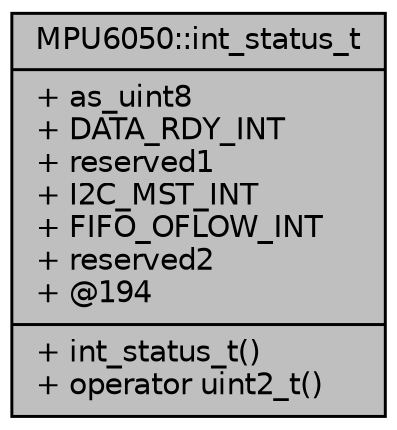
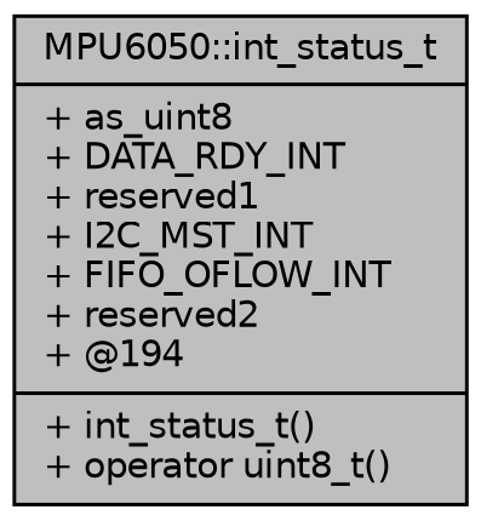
  digraph {
-   n1 [color=black fillcolor=grey75 fontcolor=black fontname=Helvetica fontsize=10 height=0.2 label="{MPU6050::int_status_t\n|+ as_uint8\l+ DATA_RDY_INT\l+ reserved1\l+ I2C_MST_INT\l+ FIFO_OFLOW_INT\l+ reserved2\l+ @194\l|+ int_status_t()\l+ operator uint2_t()\l}" shape=record style=filled width=0.4]
+   n1 [color=black fillcolor=grey75 fontcolor=black fontname=Helvetica fontsize=10 height=0.2 label="{MPU6050::int_status_t\n|+ as_uint8\l+ DATA_RDY_INT\l+ reserved1\l+ I2C_MST_INT\l+ FIFO_OFLOW_INT\l+ reserved2\l+ @194\l|+ int_status_t()\l+ operator uint8_t()\l}" shape=record style=filled width=0.4]
  }
